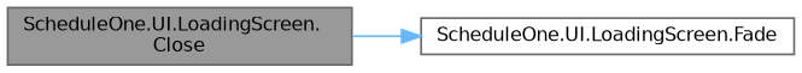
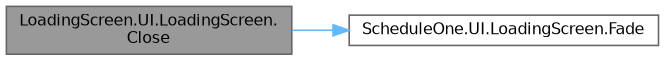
  digraph {
    rankdir=LR
    node [fontname=Helvetica fontsize=10 shape=box style=filled]
-   n1 [color=gray40 fillcolor=grey60 fontcolor=black height=0.2 label="ScheduleOne.UI.LoadingScreen.\lClose" width=0.4]
+   n1 [color=gray40 fillcolor=grey60 fontcolor=black height=0.2 label="LoadingScreen.UI.LoadingScreen.\lClose" width=0.4]
    n2 [color=grey40 fillcolor=white height=0.2 label="ScheduleOne.UI.LoadingScreen.Fade" width=0.4]
    n1 -> n2 [color=steelblue1 fontname=Helvetica fontsize=10 labelfontname=Helvetica labelfontsize=10 style=solid]
  }
